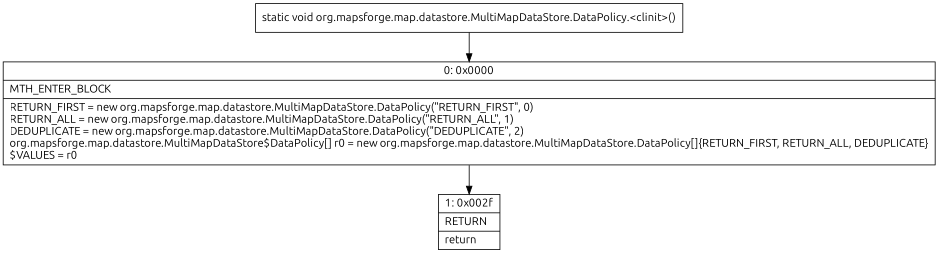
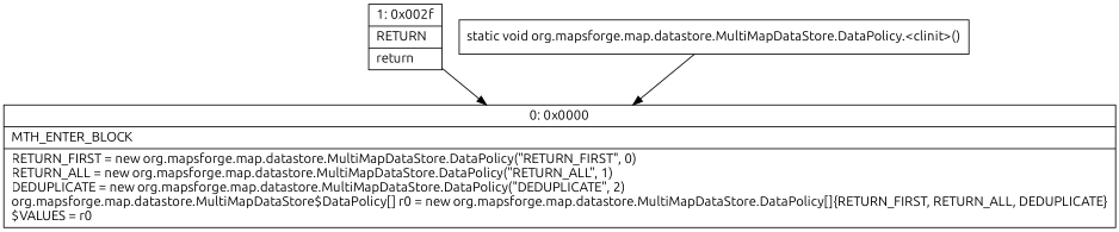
  digraph {
    fontname=Ubuntu
    node [shape=record fontname=Ubuntu]
    edge [fontname=Ubuntu]
    n1 [label="{0\:\ 0x0000|MTH_ENTER_BLOCK\l|RETURN_FIRST = new org.mapsforge.map.datastore.MultiMapDataStore.DataPolicy(\"RETURN_FIRST\", 0)\lRETURN_ALL = new org.mapsforge.map.datastore.MultiMapDataStore.DataPolicy(\"RETURN_ALL\", 1)\lDEDUPLICATE = new org.mapsforge.map.datastore.MultiMapDataStore.DataPolicy(\"DEDUPLICATE\", 2)\lorg.mapsforge.map.datastore.MultiMapDataStore$DataPolicy[] r0 = new org.mapsforge.map.datastore.MultiMapDataStore.DataPolicy[]\{RETURN_FIRST, RETURN_ALL, DEDUPLICATE\}\l$VALUES = r0\l}"]
    n2 [label="{1\:\ 0x002f|RETURN\l|return\l}"]
    n3 [label="{static void org.mapsforge.map.datastore.MultiMapDataStore.DataPolicy.\<clinit\>() }"]
-   n1 -> n2
+   n2 -> n1
    n3 -> n1
  }
